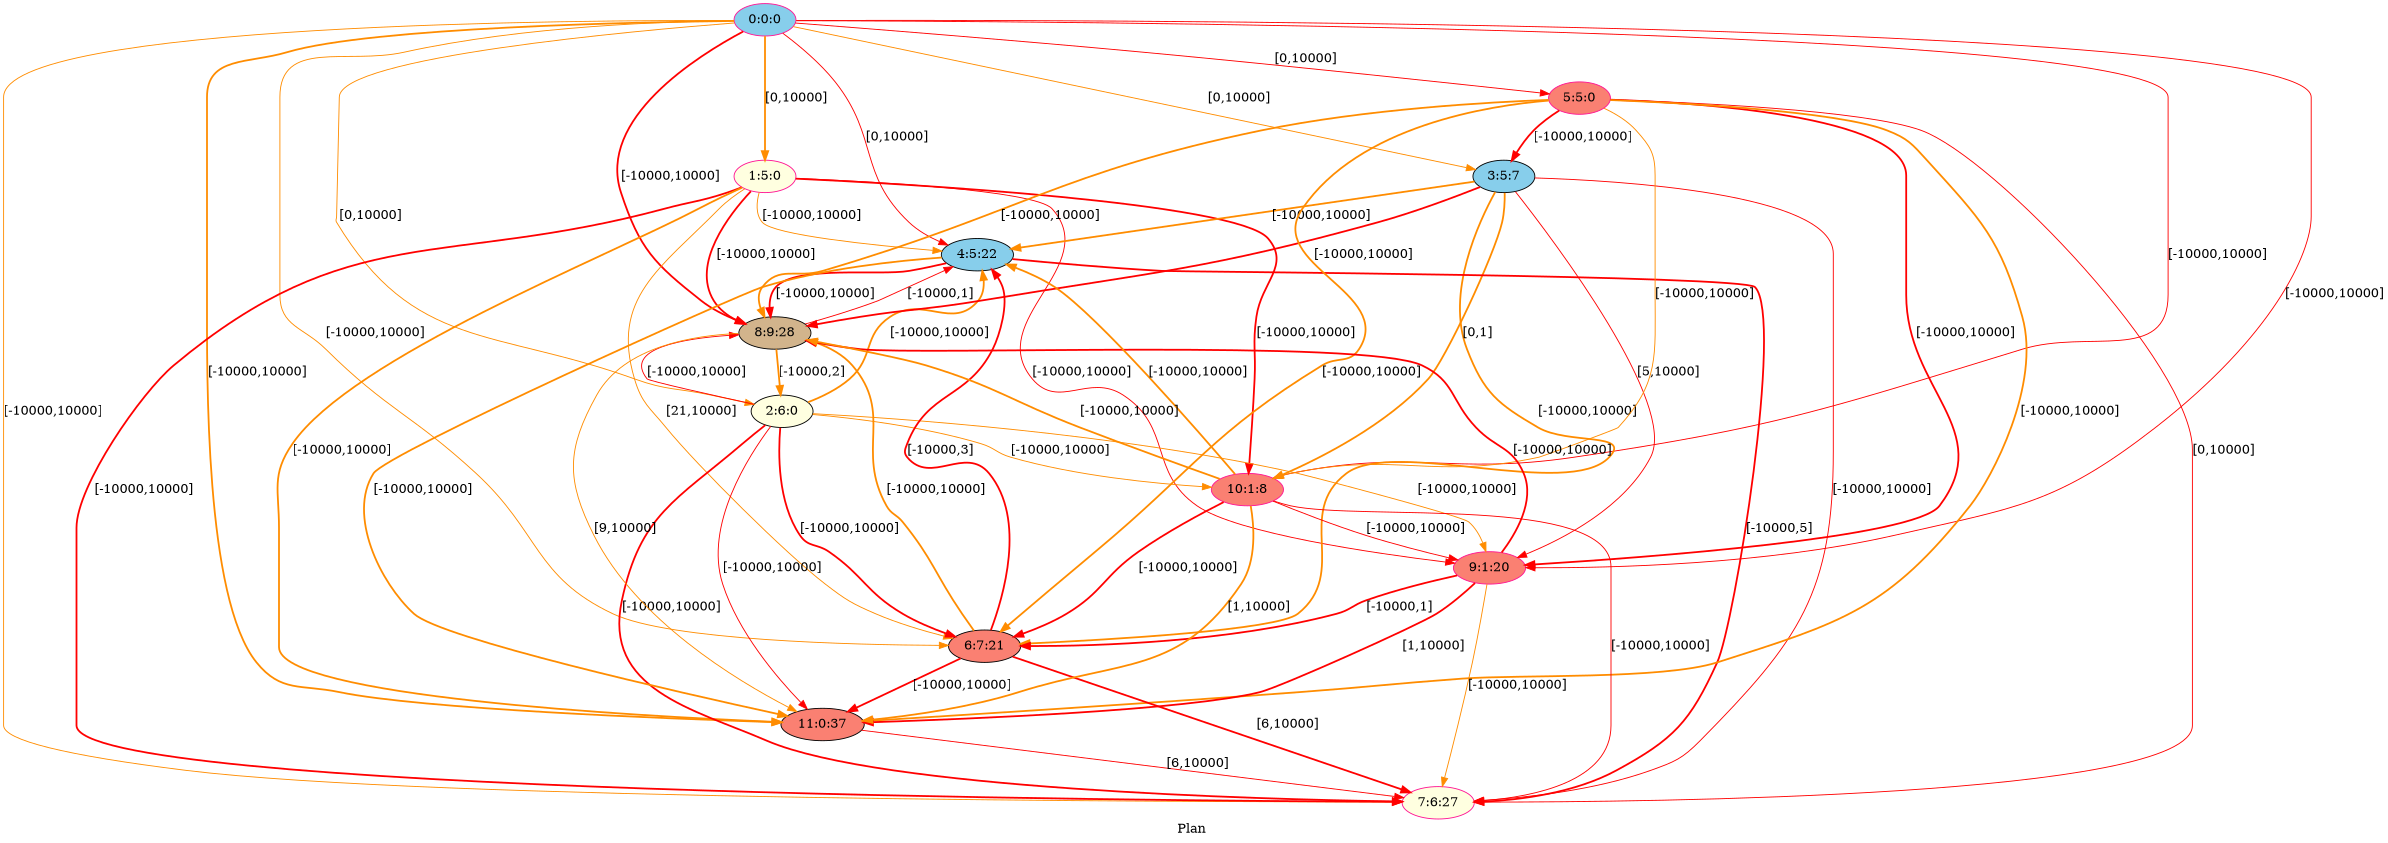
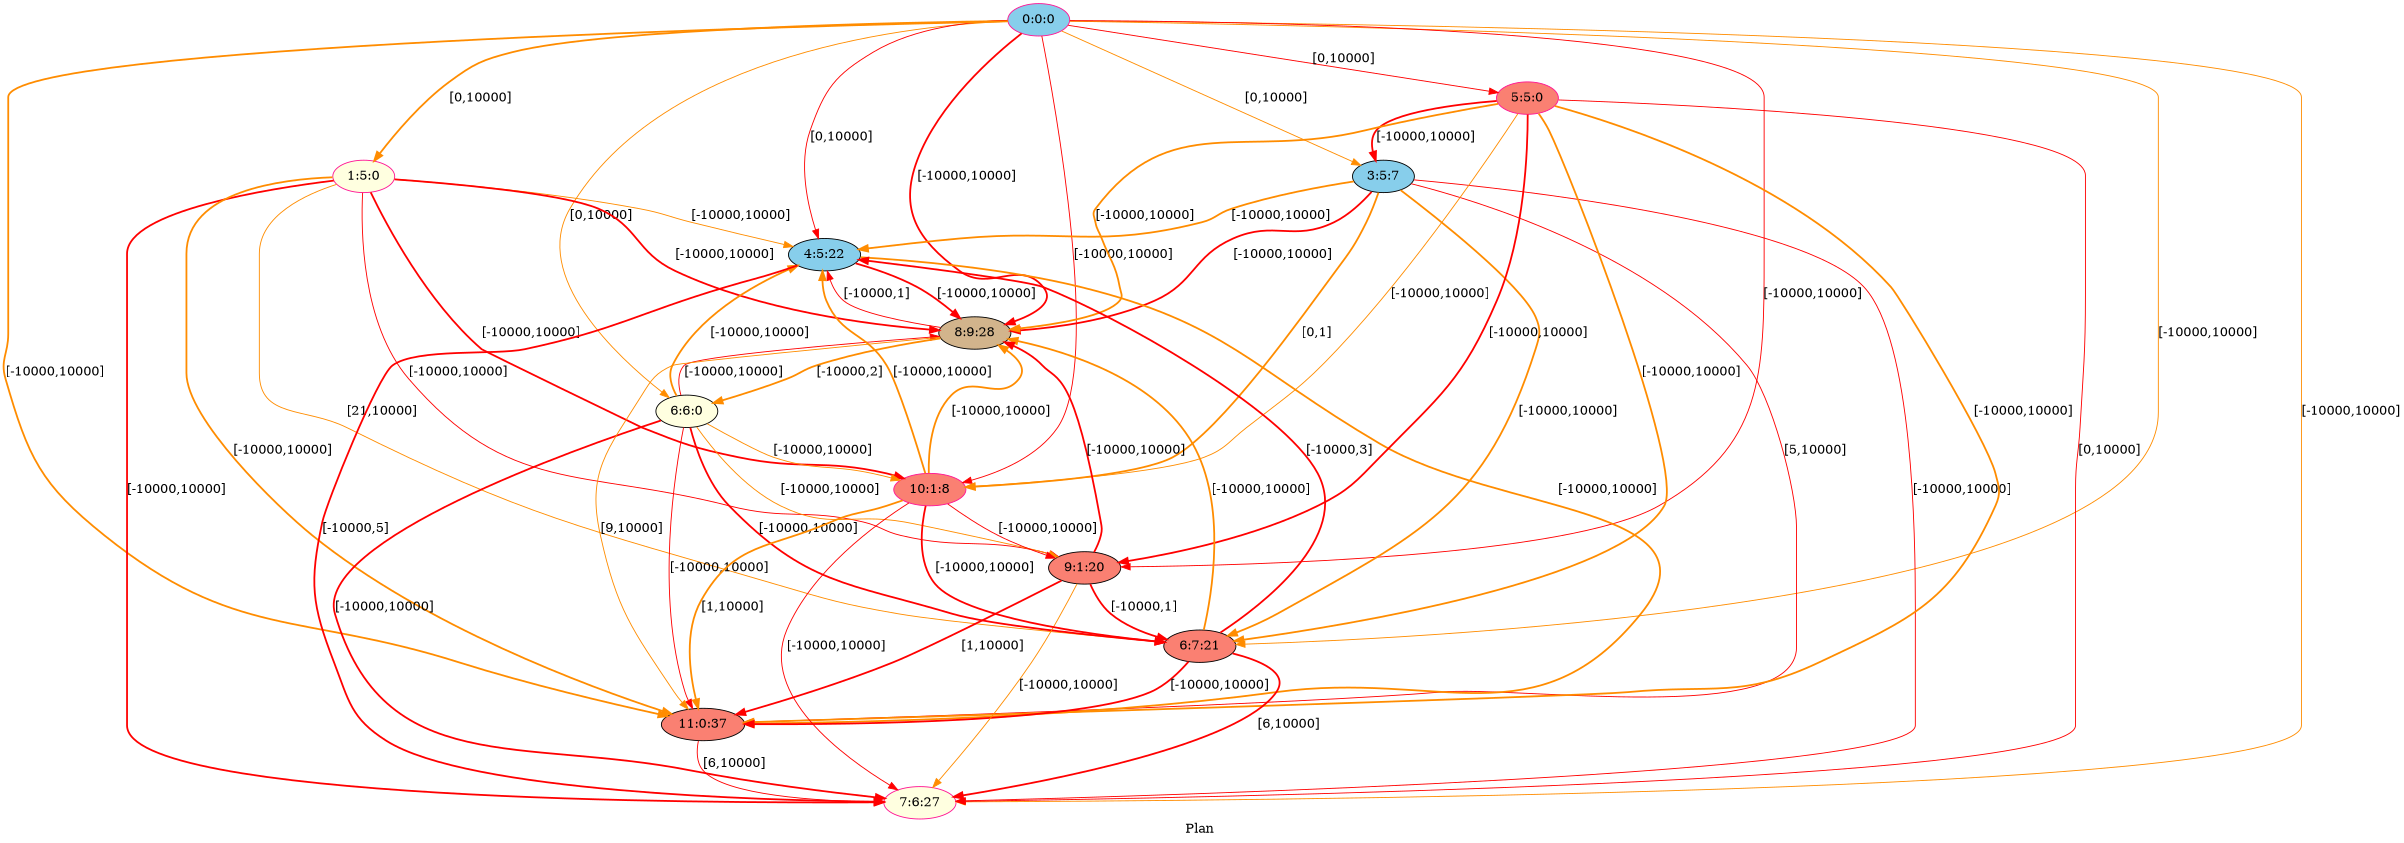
  digraph {
    fldt=0.67142
    label="Plan "
    nodesep=.45
    rankdir=TB
    node [color=black fillcolor=salmon style=filled]
    edge [color=red style=bold]
    "0:0:0" [color=deeppink fillcolor=skyblue]
    n2 [color=deeppink fillcolor=lightyellow label="1:5:0"]
-   "2:6:0" [fillcolor=lightyellow]
+   "2:6:0" [fillcolor=lightyellow label="6:6:0"]
    "3:5:7" [fillcolor=skyblue]
    "4:5:22" [fillcolor=skyblue]
    "5:5:0" [color=deeppink]
    "6:7:21"
    "7:6:27" [color=deeppink fillcolor=lightyellow]
    "8:9:28" [fillcolor=tan]
-   "9:1:20" [color=deeppink]
+   "9:1:20"
    "10:1:8" [color=deeppink]
    "11:0:37"
    "0:0:0" -> n2 [color=darkorange label="[0,10000]"]
    "0:0:0" -> "2:6:0" [color=darkorange label="[0,10000]" style=solid]
    "0:0:0" -> "3:5:7" [color=darkorange label="[0,10000]" style=solid]
    "0:0:0" -> "4:5:22" [label="[0,10000]" style=solid]
    "0:0:0" -> "5:5:0" [label="[0,10000]" style=solid]
    "0:0:0" -> "6:7:21" [color=darkorange label="[-10000,10000]" style=solid]
    "0:0:0" -> "7:6:27" [color=darkorange label="[-10000,10000]" style=solid]
    "0:0:0" -> "8:9:28" [label="[-10000,10000]"]
    "0:0:0" -> "9:1:20" [label="[-10000,10000]" style=solid]
    "0:0:0" -> "10:1:8" [label="[-10000,10000]" style=solid]
    "0:0:0" -> "11:0:37" [color=darkorange label="[-10000,10000]"]
    n2 -> "4:5:22" [color=darkorange label="[-10000,10000]" style=solid]
    n2 -> "6:7:21" [color=darkorange label="[21,10000]" style=solid]
    n2 -> "7:6:27" [label="[-10000,10000]"]
    n2 -> "8:9:28" [label="[-10000,10000]"]
    n2 -> "9:1:20" [label="[-10000,10000]" style=solid]
    n2 -> "10:1:8" [label="[-10000,10000]"]
    n2 -> "11:0:37" [color=darkorange label="[-10000,10000]"]
    "2:6:0" -> "4:5:22" [color=darkorange label="[-10000,10000]"]
    "2:6:0" -> "6:7:21" [label="[-10000,10000]"]
    "2:6:0" -> "7:6:27" [label="[-10000,10000]"]
    "2:6:0" -> "8:9:28" [label="[-10000,10000]" style=solid]
    "2:6:0" -> "9:1:20" [color=darkorange label="[-10000,10000]" style=solid]
    "2:6:0" -> "10:1:8" [color=darkorange label="[-10000,10000]" style=solid]
    "2:6:0" -> "11:0:37" [label="[-10000,10000]" style=solid]
    "3:5:7" -> "4:5:22" [color=darkorange label="[-10000,10000]"]
    "3:5:7" -> "6:7:21" [color=darkorange label="[-10000,10000]"]
    "3:5:7" -> "7:6:27" [label="[-10000,10000]" style=solid]
    "3:5:7" -> "8:9:28" [label="[-10000,10000]"]
    "3:5:7" -> "10:1:8" [color=darkorange label="[0,1]"]
-   "3:5:7" -> "9:1:20" [label="[5,10000]" style=solid]
+   "3:5:7" -> "11:0:37" [label="[5,10000]" style=solid]
    "4:5:22" -> "7:6:27" [label="[-10000,5]"]
    "4:5:22" -> "8:9:28" [label="[-10000,10000]"]
    "4:5:22" -> "11:0:37" [color=darkorange label="[-10000,10000]"]
    "5:5:0" -> "3:5:7" [label="[-10000,10000]"]
    "5:5:0" -> "6:7:21" [color=darkorange label="[-10000,10000]"]
    "5:5:0" -> "7:6:27" [label="[0,10000]" style=solid]
    "5:5:0" -> "8:9:28" [color=darkorange label="[-10000,10000]"]
    "5:5:0" -> "9:1:20" [label="[-10000,10000]"]
    "5:5:0" -> "10:1:8" [color=darkorange label="[-10000,10000]" style=solid]
    "5:5:0" -> "11:0:37" [color=darkorange label="[-10000,10000]"]
    "6:7:21" -> "4:5:22" [label="[-10000,3]"]
    "6:7:21" -> "7:6:27" [label="[6,10000]"]
    "6:7:21" -> "8:9:28" [color=darkorange label="[-10000,10000]"]
    "6:7:21" -> "11:0:37" [label="[-10000,10000]"]
    "8:9:28" -> "2:6:0" [color=darkorange label="[-10000,2]"]
    "8:9:28" -> "4:5:22" [label="[-10000,1]" style=solid]
    "8:9:28" -> "11:0:37" [color=darkorange label="[9,10000]" style=solid]
    "9:1:20" -> "6:7:21" [label="[-10000,1]"]
    "9:1:20" -> "7:6:27" [color=darkorange label="[-10000,10000]" style=solid]
    "9:1:20" -> "8:9:28" [label="[-10000,10000]"]
    "9:1:20" -> "11:0:37" [label="[1,10000]"]
    "10:1:8" -> "4:5:22" [color=darkorange label="[-10000,10000]"]
    "10:1:8" -> "6:7:21" [label="[-10000,10000]"]
    "10:1:8" -> "7:6:27" [label="[-10000,10000]" style=solid]
    "10:1:8" -> "8:9:28" [color=darkorange label="[-10000,10000]"]
    "10:1:8" -> "9:1:20" [label="[-10000,10000]" style=solid]
    "10:1:8" -> "11:0:37" [color=darkorange label="[1,10000]"]
    "11:0:37" -> "7:6:27" [label="[6,10000]" style=solid]
  }
